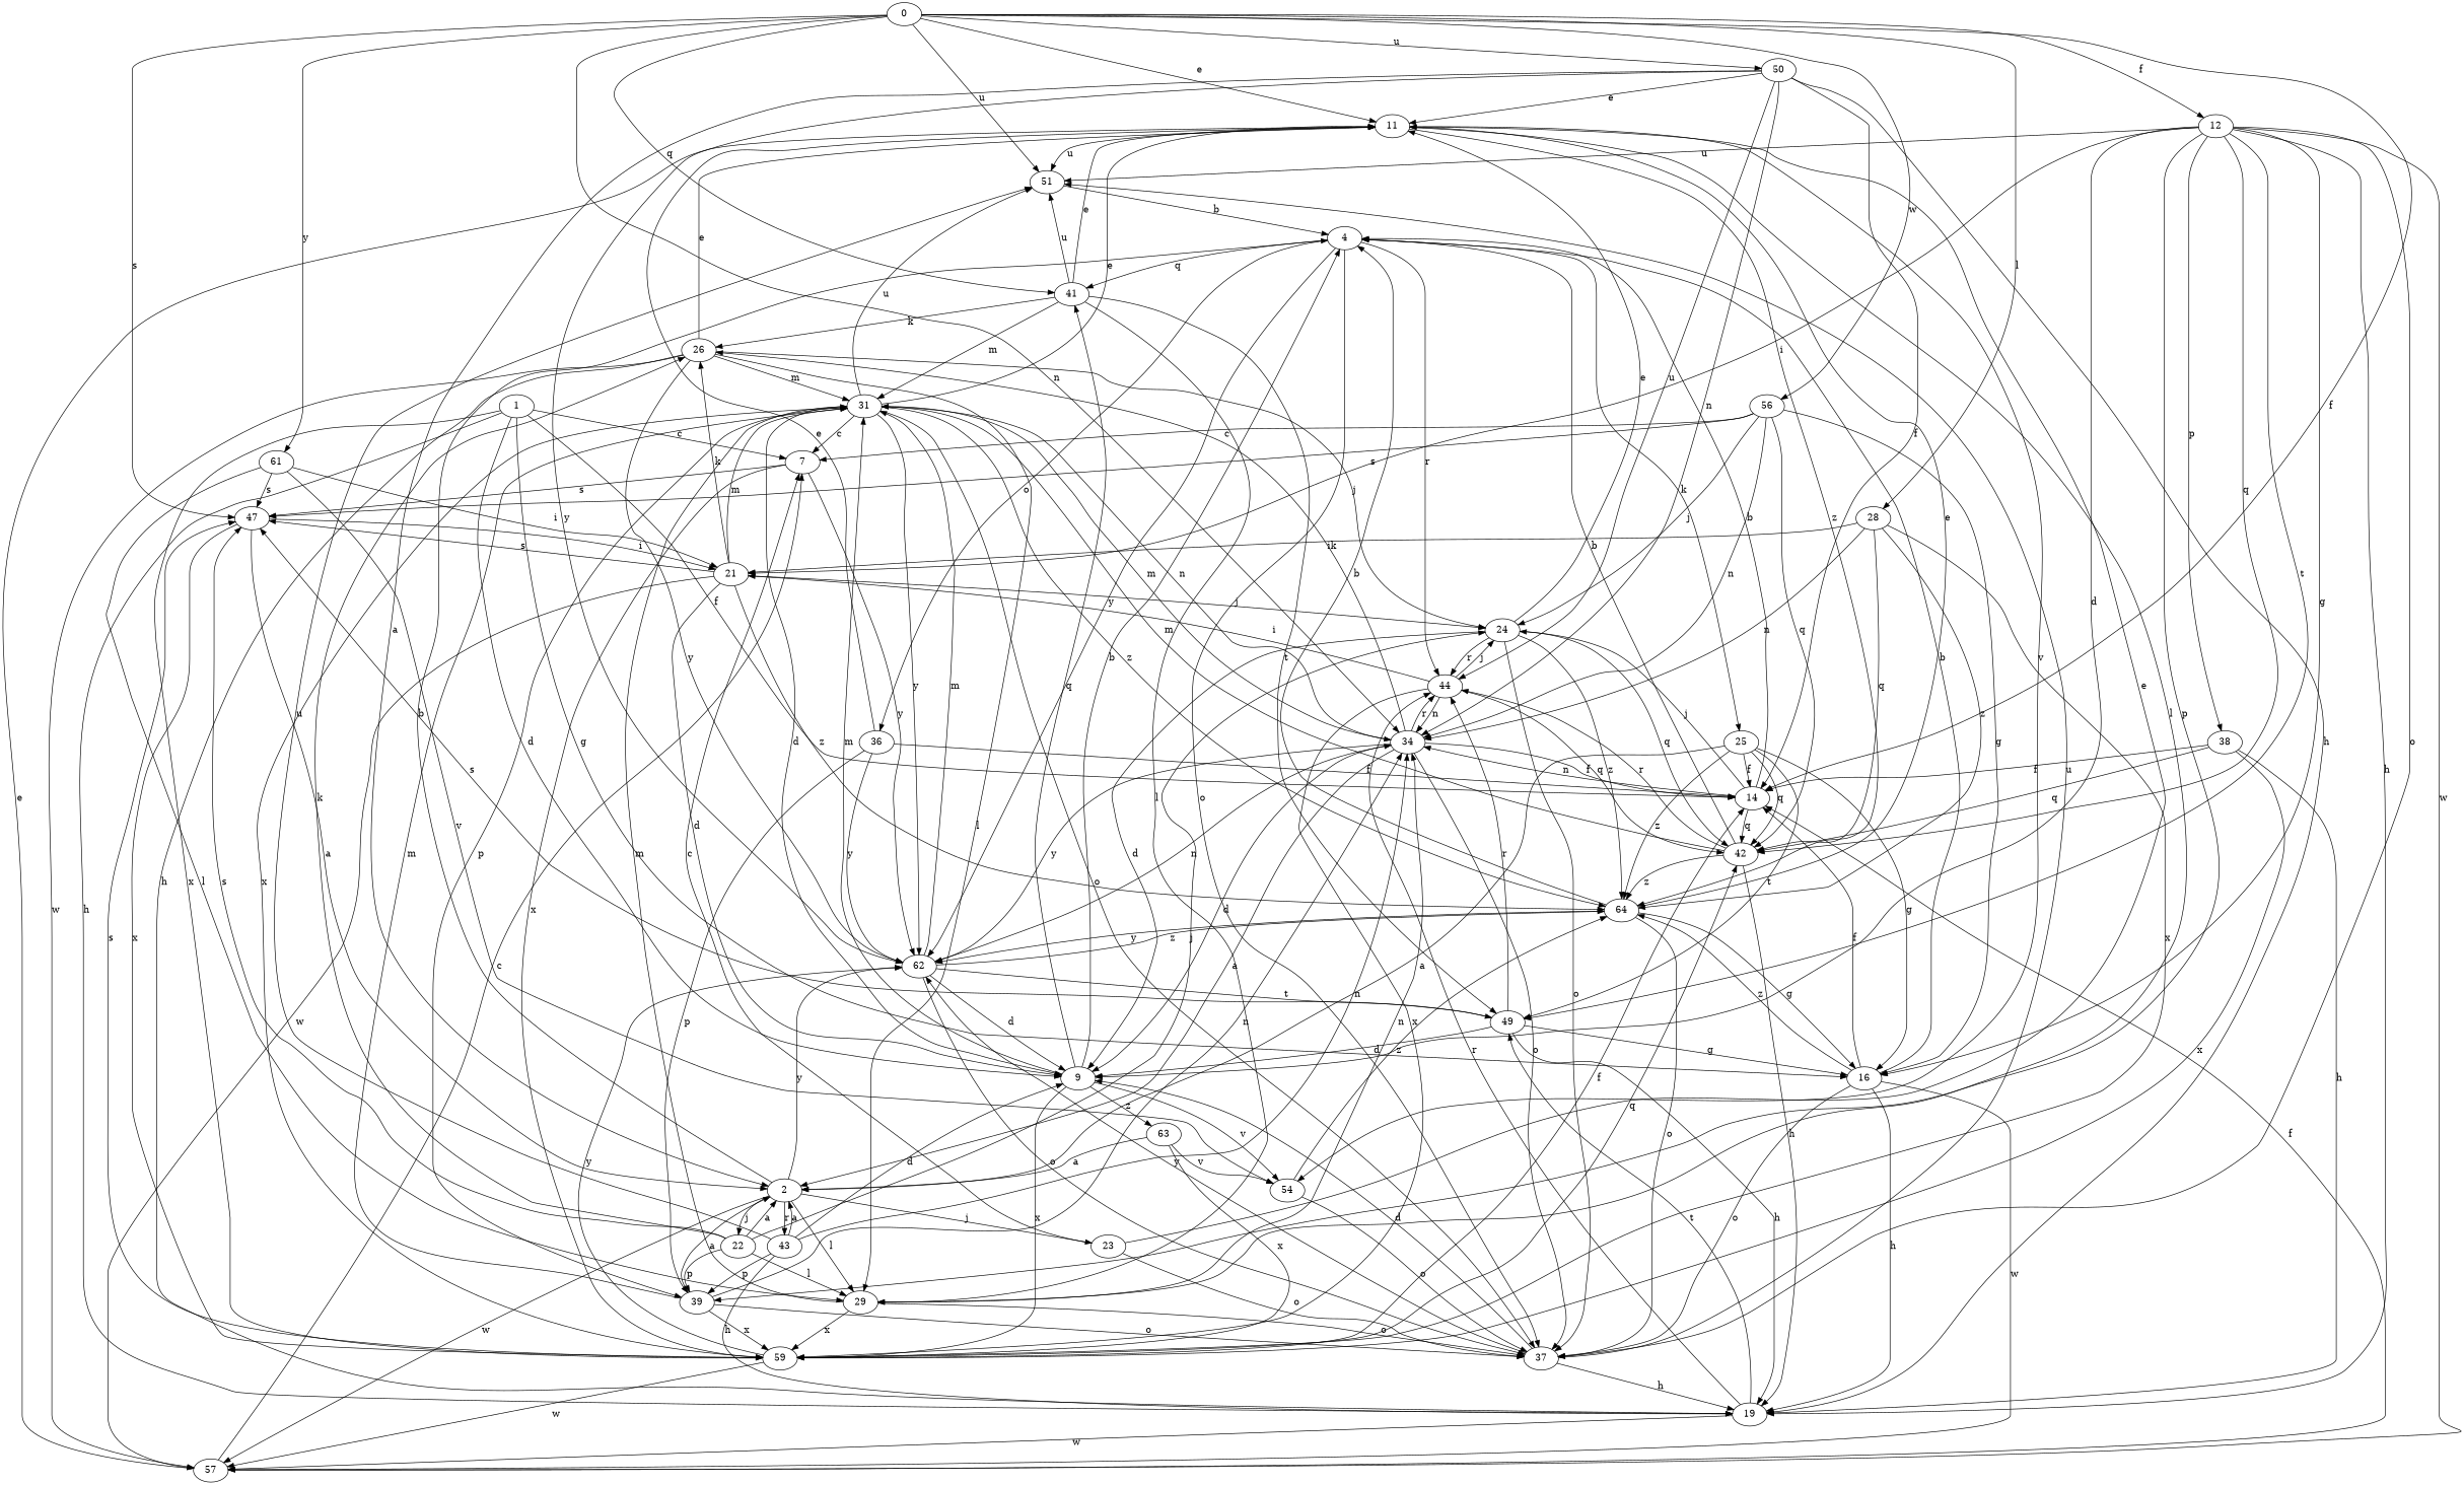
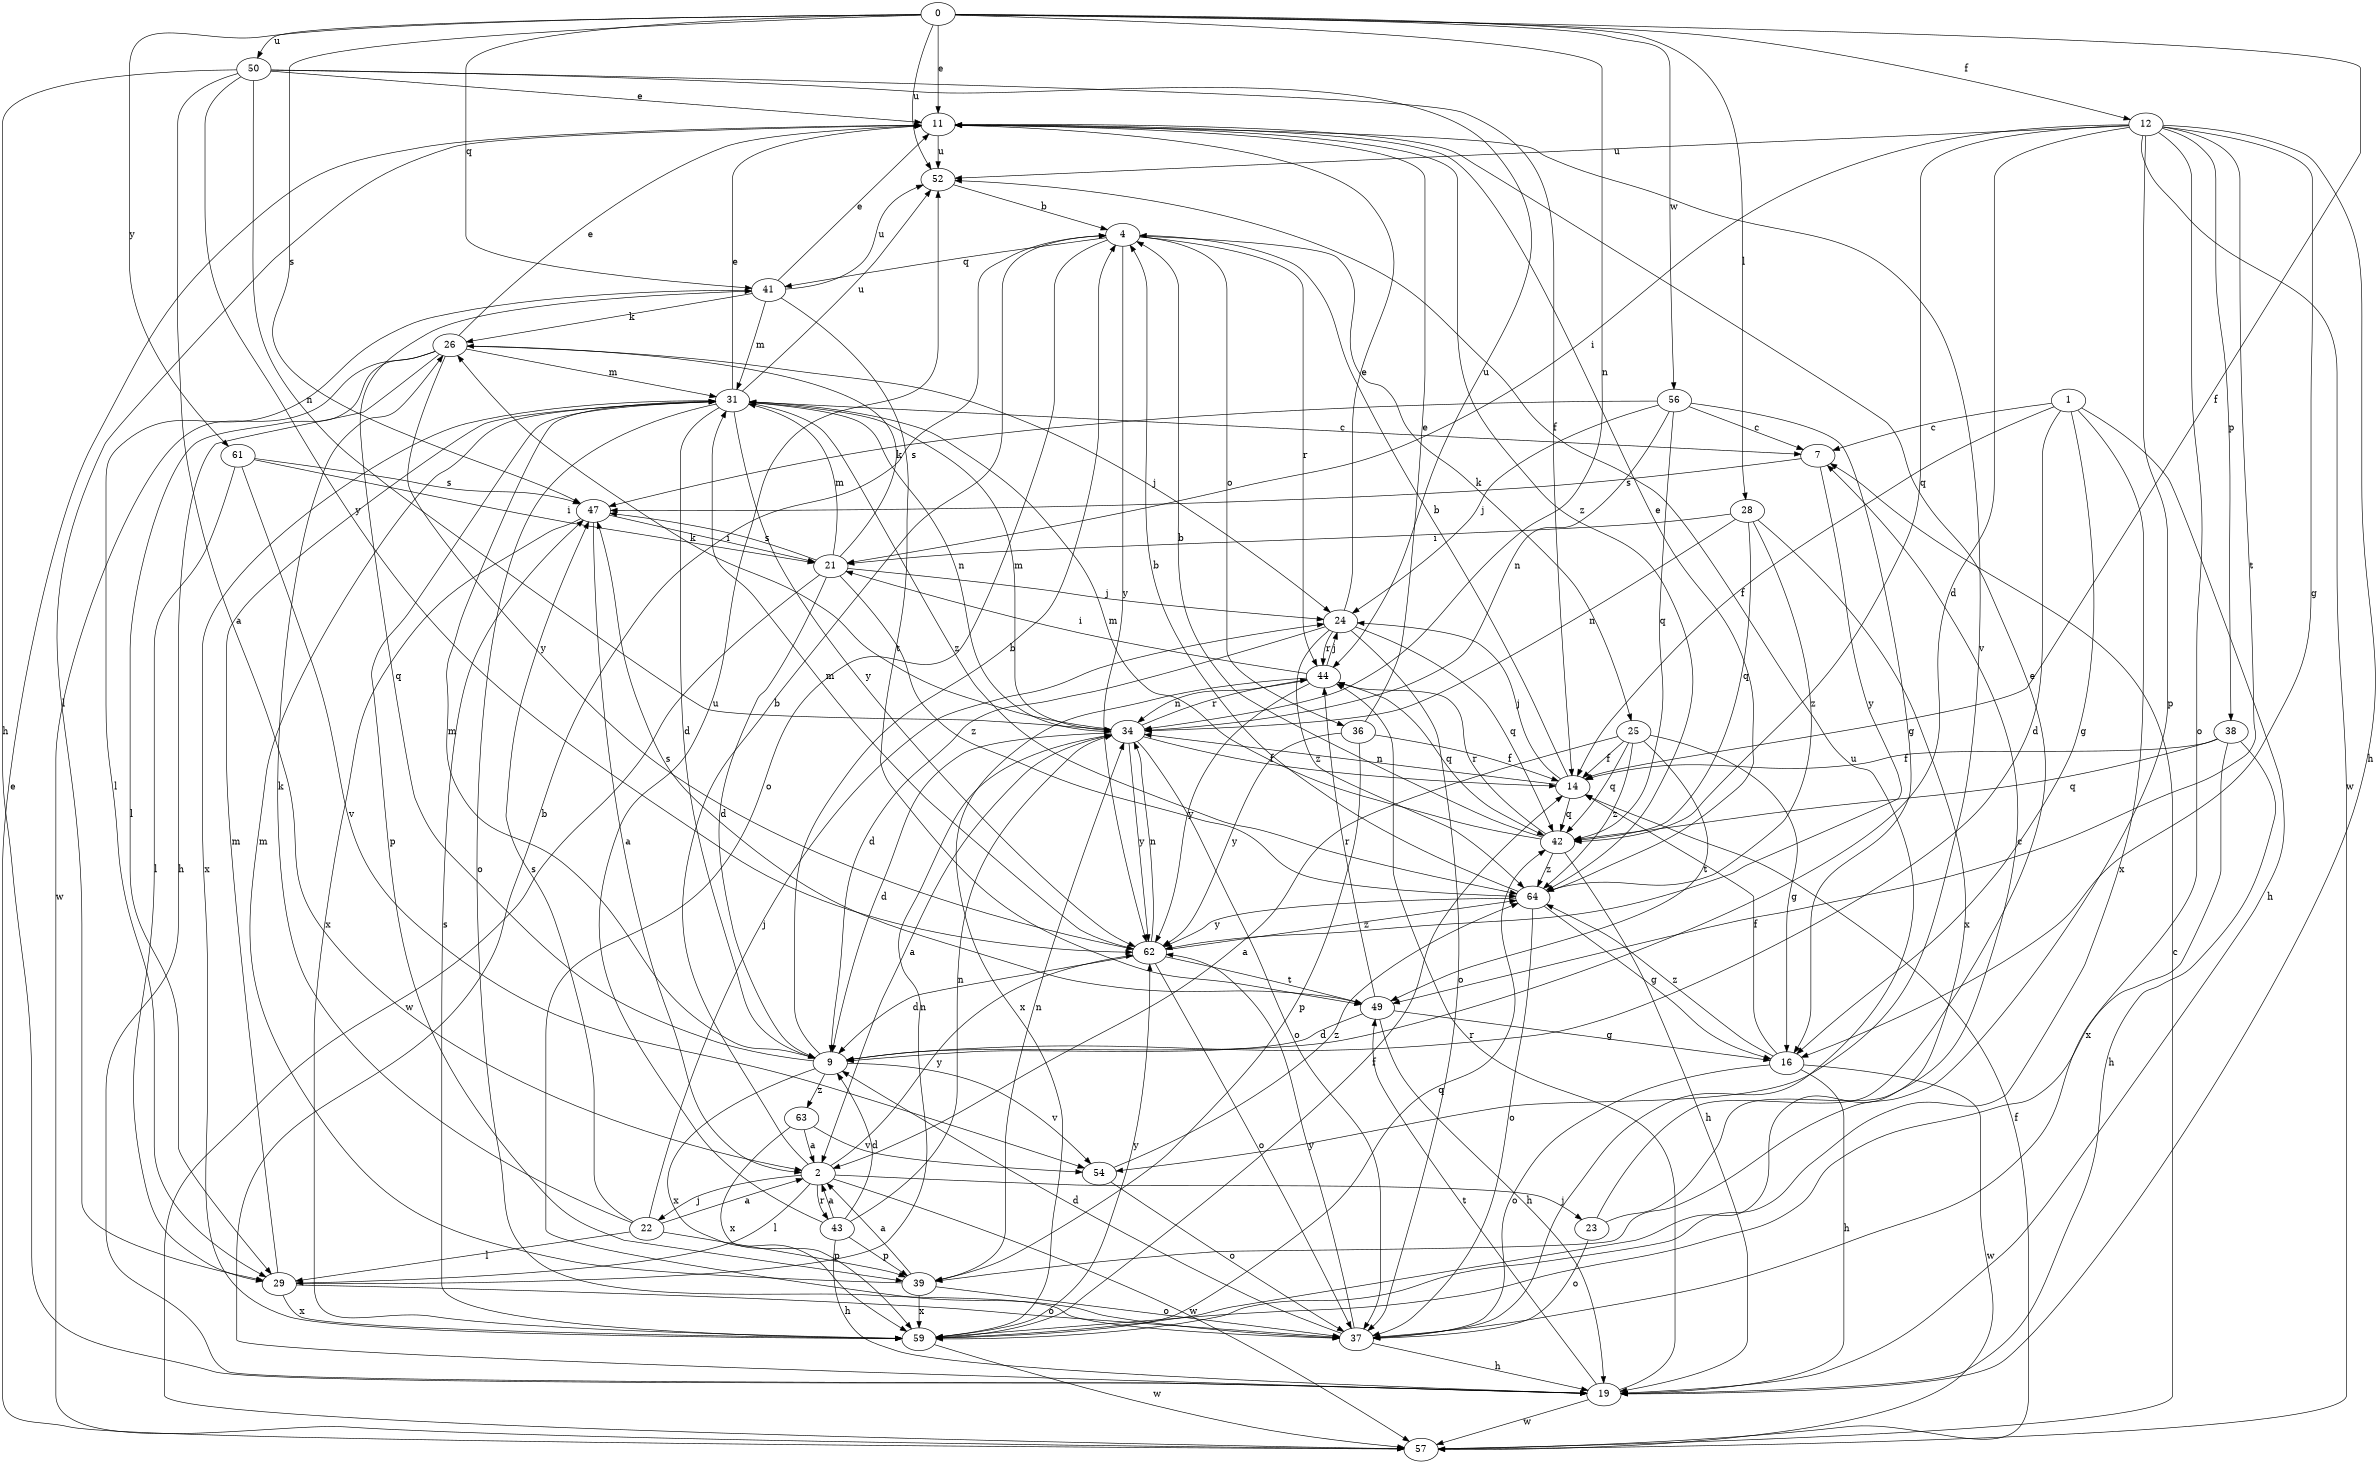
  strict digraph {
    0
    11
    12
    14
    28
    34
    41
    47
    50
-   52 [label=51]
+   52
    56
    61
    29
    54
    64
    9
    16
    19
    57
    37
    21
    38
    39
    42
    49
    4
    24
    59
    2
    62
    44
    31
    26
    7
    1
    63
    22
    23
    43
    25
    36
    0 -> 11 [label=e]
    0 -> 12 [label=f]
    0 -> 14 [label=f]
    0 -> 28 [label=l]
    0 -> 34 [label=n]
    0 -> 41 [label=q]
    0 -> 47 [label=s]
    0 -> 50 [label=u]
    0 -> 52 [label=u]
    0 -> 56 [label=w]
    0 -> 61 [label=y]
    11 -> 52 [label=u]
    11 -> 29 [label=l]
    11 -> 54 [label=v]
    11 -> 64 [label=z]
    12 -> 52 [label=u]
    12 -> 9 [label=d]
    12 -> 16 [label=g]
    12 -> 19 [label=h]
    12 -> 57 [label=w]
    12 -> 37 [label=o]
    12 -> 21 [label=i]
    12 -> 38 [label=p]
    12 -> 39 [label=p]
    12 -> 42 [label=q]
    12 -> 49 [label=t]
    14 -> 34 [label=n]
    14 -> 42 [label=q]
    14 -> 4 [label=b]
    14 -> 24 [label=j]
    28 -> 34 [label=n]
    28 -> 64 [label=z]
    28 -> 21 [label=i]
    28 -> 42 [label=q]
    28 -> 59 [label=x]
    34 -> 14 [label=f]
    34 -> 9 [label=d]
    34 -> 37 [label=o]
    34 -> 2 [label=a]
    34 -> 62 [label=y]
    34 -> 44 [label=r]
    34 -> 31 [label=m]
    34 -> 26 [label=k]
    41 -> 11 [label=e]
    41 -> 52 [label=u]
    41 -> 29 [label=l]
    41 -> 49 [label=t]
    41 -> 31 [label=m]
    41 -> 26 [label=k]
    47 -> 21 [label=i]
    47 -> 59 [label=x]
    47 -> 2 [label=a]
    50 -> 11 [label=e]
    50 -> 14 [label=f]
    50 -> 34 [label=n]
    50 -> 19 [label=h]
    50 -> 2 [label=a]
    50 -> 62 [label=y]
    50 -> 44 [label=u]
    52 -> 4 [label=b]
    56 -> 34 [label=n]
    56 -> 47 [label=s]
    56 -> 16 [label=g]
    56 -> 42 [label=q]
    56 -> 24 [label=j]
    56 -> 7 [label=c]
    61 -> 47 [label=s]
    61 -> 29 [label=l]
    61 -> 54 [label=v]
    61 -> 21 [label=i]
    29 -> 34 [label=n]
    29 -> 37 [label=o]
    29 -> 59 [label=x]
    29 -> 31 [label=m]
    54 -> 64 [label=z]
    54 -> 37 [label=o]
    64 -> 11 [label=e]
    64 -> 16 [label=g]
    64 -> 37 [label=o]
    64 -> 4 [label=b]
    64 -> 62 [label=y]
    9 -> 41 [label=q]
    9 -> 54 [label=v]
    9 -> 4 [label=b]
    9 -> 59 [label=x]
    9 -> 31 [label=m]
    9 -> 63 [label=z]
    16 -> 14 [label=f]
    16 -> 64 [label=z]
    16 -> 19 [label=h]
    16 -> 57 [label=w]
    16 -> 37 [label=o]
-   16 -> 4 [label=b]
+   19 -> 4 [label=b]
    19 -> 57 [label=w]
    19 -> 49 [label=t]
    19 -> 44 [label=r]
    57 -> 11 [label=e]
    57 -> 14 [label=f]
    57 -> 7 [label=c]
    37 -> 52 [label=u]
    37 -> 9 [label=d]
    37 -> 19 [label=h]
    37 -> 62 [label=y]
    21 -> 47 [label=s]
    21 -> 64 [label=z]
    21 -> 9 [label=d]
    21 -> 57 [label=w]
    21 -> 24 [label=j]
    21 -> 31 [label=m]
    21 -> 26 [label=k]
    38 -> 14 [label=f]
    38 -> 19 [label=h]
    38 -> 42 [label=q]
    38 -> 59 [label=x]
    39 -> 34 [label=n]
    39 -> 37 [label=o]
    39 -> 59 [label=x]
    39 -> 2 [label=a]
    39 -> 31 [label=m]
    42 -> 64 [label=z]
    42 -> 19 [label=h]
    42 -> 4 [label=b]
    42 -> 44 [label=r]
    42 -> 31 [label=m]
    49 -> 47 [label=s]
    49 -> 9 [label=d]
    49 -> 16 [label=g]
    49 -> 19 [label=h]
    49 -> 44 [label=r]
    4 -> 41 [label=q]
    4 -> 37 [label=o]
    4 -> 62 [label=y]
    4 -> 44 [label=r]
    4 -> 25 [label=k]
    4 -> 36 [label=o]
    24 -> 11 [label=e]
    24 -> 64 [label=z]
    24 -> 9 [label=d]
    24 -> 37 [label=o]
    24 -> 42 [label=q]
    24 -> 44 [label=r]
    59 -> 14 [label=f]
    59 -> 47 [label=s]
    59 -> 57 [label=w]
    59 -> 42 [label=q]
    59 -> 62 [label=y]
    2 -> 29 [label=l]
    2 -> 57 [label=w]
    2 -> 4 [label=b]
    2 -> 62 [label=y]
    2 -> 22 [label=j]
    2 -> 23 [label=j]
    2 -> 43 [label=r]
    62 -> 34 [label=n]
    62 -> 64 [label=z]
    62 -> 9 [label=d]
    62 -> 37 [label=o]
    62 -> 49 [label=t]
    62 -> 31 [label=m]
    44 -> 34 [label=n]
    44 -> 21 [label=i]
    44 -> 42 [label=q]
    44 -> 24 [label=j]
    44 -> 59 [label=x]
+   44 -> 62 [label=y]
    31 -> 11 [label=e]
    31 -> 34 [label=n]
    31 -> 52 [label=u]
    31 -> 64 [label=z]
    31 -> 9 [label=d]
    31 -> 37 [label=o]
    31 -> 39 [label=p]
    31 -> 59 [label=x]
    31 -> 62 [label=y]
    31 -> 7 [label=c]
    26 -> 11 [label=e]
    26 -> 29 [label=l]
    26 -> 19 [label=h]
    26 -> 57 [label=w]
    26 -> 24 [label=j]
    26 -> 62 [label=y]
    26 -> 31 [label=m]
    7 -> 47 [label=s]
-   7 -> 59 [label=x]
    7 -> 62 [label=y]
    1 -> 14 [label=f]
    1 -> 9 [label=d]
    1 -> 16 [label=g]
    1 -> 19 [label=h]
    1 -> 59 [label=x]
    1 -> 7 [label=c]
    63 -> 54 [label=v]
    63 -> 59 [label=x]
    63 -> 2 [label=a]
    22 -> 47 [label=s]
    22 -> 29 [label=l]
    22 -> 39 [label=p]
    22 -> 24 [label=j]
    22 -> 2 [label=a]
    22 -> 26 [label=k]
    23 -> 11 [label=e]
    23 -> 37 [label=o]
    23 -> 7 [label=c]
    43 -> 34 [label=n]
    43 -> 52 [label=u]
    43 -> 9 [label=d]
    43 -> 19 [label=h]
    43 -> 39 [label=p]
    43 -> 2 [label=a]
    25 -> 14 [label=f]
    25 -> 64 [label=z]
    25 -> 16 [label=g]
    25 -> 42 [label=q]
    25 -> 49 [label=t]
    25 -> 2 [label=a]
    36 -> 11 [label=e]
    36 -> 14 [label=f]
    36 -> 39 [label=p]
    36 -> 62 [label=y]
  }
